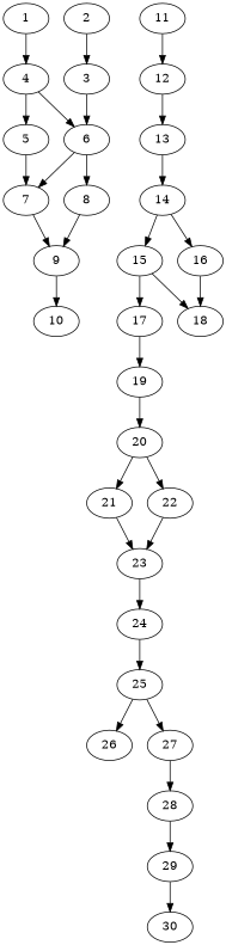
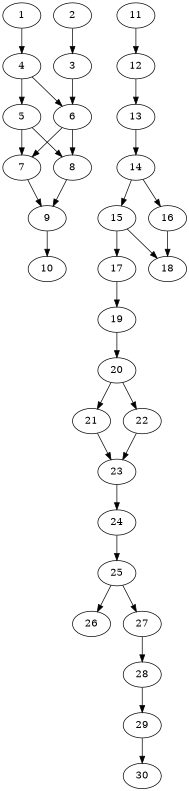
  digraph {
    node [alpha=0.19]
    1 [expect_size=38181888]
    4 [alpha=0.10 expect_size=6548480]
    3 [expect_size=26736640]
    6 [alpha=0.20 expect_size=51497984]
    5 [alpha=0.14 expect_size=35707904]
    7 [alpha=0.15 expect_size=12985344]
    8 [alpha=0.06 expect_size=17893376]
    2 [alpha=0.14 expect_size=38332416]
    9 [alpha=0.10 expect_size=29595648]
    10 [alpha=0.17 expect_size=23680000]
    11 [alpha=0.17 expect_size=17847296]
    12 [alpha=0.13 expect_size=15735808]
    13 [alpha=0.07 expect_size=49654784]
    14 [alpha=0.00 expect_size=47533056]
    15 [alpha=0.16 expect_size=24441856]
    16 [alpha=0.13 expect_size=9143296]
    17 [alpha=0.04 expect_size=8845312]
    18 [alpha=0.16 expect_size=43381760]
    19 [alpha=0.14 expect_size=9229312]
    20 [alpha=0.18 expect_size=33331200]
    21 [alpha=0.16 expect_size=25228288]
    22 [alpha=0.08 expect_size=17205248]
    23 [alpha=0.10 expect_size=47437824]
    24 [alpha=0.12 expect_size=17488896]
    25 [alpha=0.07 expect_size=18512896]
    26 [alpha=0.01 expect_size=9592832]
    27 [expect_size=40611840]
    28 [alpha=0.02 expect_size=49134592]
    29 [alpha=0.15 expect_size=40822784]
    30 [alpha=0.17 expect_size=25807872]
    1 -> 4
    4 -> 6
    4 -> 5
    3 -> 6
    6 -> 7
    6 -> 8
    5 -> 7
+   5 -> 8
    7 -> 9
    8 -> 9
    2 -> 3
    9 -> 10
    11 -> 12
    12 -> 13
    13 -> 14
    14 -> 15
    14 -> 16
    15 -> 17
    15 -> 18
    16 -> 18
    17 -> 19
    19 -> 20
    20 -> 21
    20 -> 22
    21 -> 23
    22 -> 23
    23 -> 24
    24 -> 25
    25 -> 26
    25 -> 27
    27 -> 28
    28 -> 29
    29 -> 30
  }
